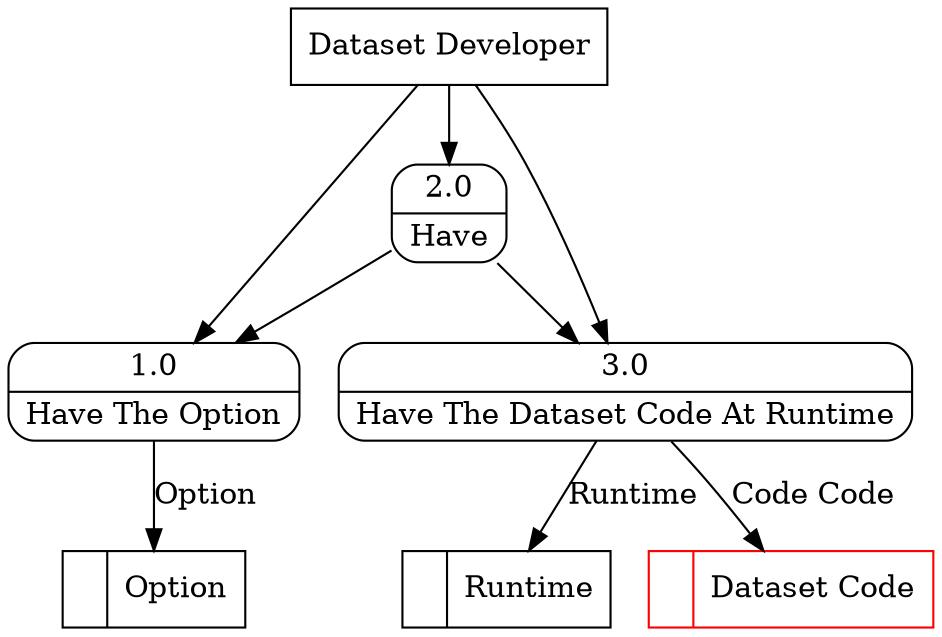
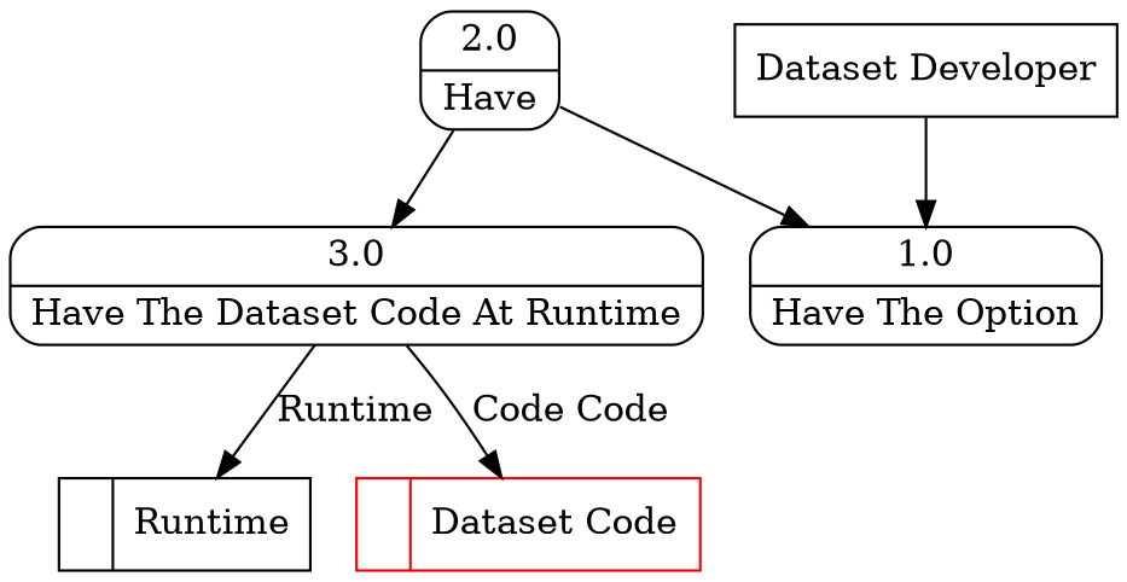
  digraph {
    node [shape=record]
    n1 [label="<f0>  |<f1> Runtime "]
-   n2 [label="<f0>  |<f1> Option "]
    n3 [color=red label="<f0>  |<f1> Dataset Code "]
    n4 [label="Dataset Developer" shape=box]
    n5 [label="{<f0> 1.0|<f1> Have The Option }" shape=Mrecord]
    n6 [label="{<f0> 2.0|<f1> Have }" shape=Mrecord]
    n7 [label="{<f0> 3.0|<f1> Have The Dataset Code At Runtime }" shape=Mrecord]
    n4 -> n5
-   n4 -> n6
-   n4 -> n7
-   n5 -> n2 [label=Option]
    n6 -> n5
    n6 -> n7
    n7 -> n1 [label=Runtime]
    n7 -> n3 [label="Code Code"]
  }
